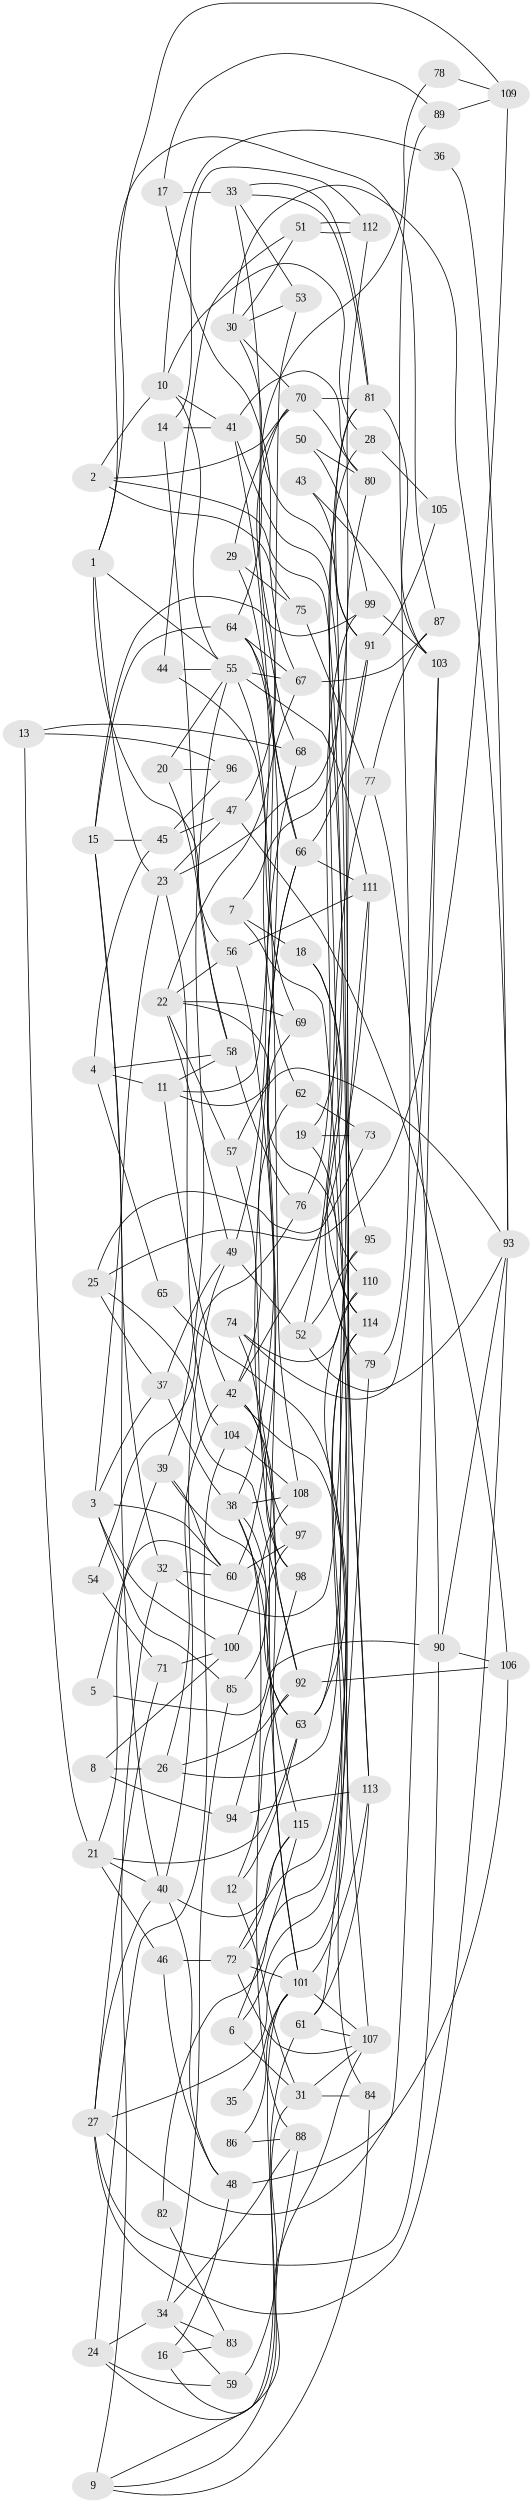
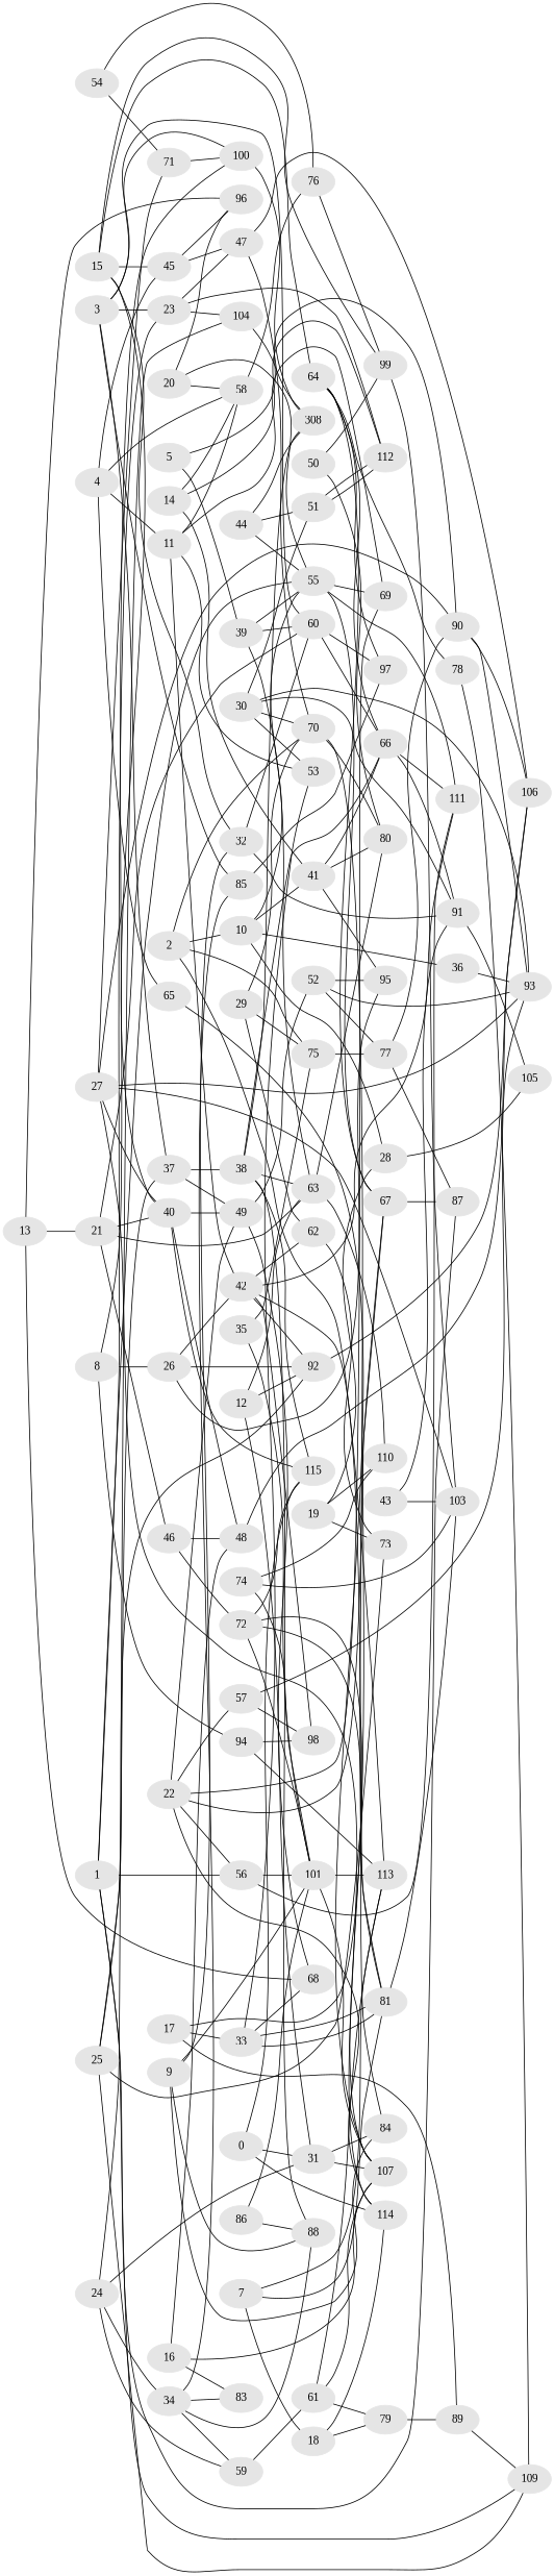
  graph {
    fontname="Liberation Serif"
    rankdir=LR
    node [color=gray90 fontname="Liberation Serif" style=filled]
    edge [fontname="Liberation Serif"]
    1
    23
    55
    56
    87
    109
    112
    47
    104
    69
    67
    111
    101
    2
    10
    70
    75
    113
    28
    36
    41
    81
    80
    77
    3
    37
    60
    85
    100
    49
    38
    66
    97
-   108
+   108 [label=308]
    4
    11
    45
    58
    65
    42
    53
    96
    76
    107
    5
    39
    90
    63
    93
    106
-   6
+   6 [label=0]
    31
    114
    115
    84
    7
    18
    79
    103
    8
    26
    94
    92
    95
    98
    9
    32
    88
    91
    105
    62
    12
    110
    13
    21
    68
    40
    46
    14
    15
    64
    99
    48
    78
    16
    83
    17
    33
    89
    19
    73
    20
    72
    22
    57
    52
    24
    34
    59
    61
    25
    27
    71
    29
    30
    51
    35
    43
    44
    50
    54
    74
-   82
    86
    1 -- 23
    1 -- 55
    1 -- 56
    1 -- 87
    1 -- 109
    23 -- 112
    23 -- 47
    23 -- 104
    55 -- 69
    55 -- 67
    55 -- 111
    56 -- 111
    56 -- 101
    47 -- 70
    47 -- 106
    104 -- 108
    67 -- 87
    101 -- 113
    101 -- 107
    2 -- 10
    2 -- 70
    2 -- 75
    2 -- 113
    10 -- 55
    10 -- 28
    10 -- 36
    10 -- 41
    70 -- 81
    70 -- 80
    75 -- 77
    28 -- 105
    36 -- 93
    41 -- 80
    41 -- 66
    41 -- 95
    81 -- 103
    77 -- 87
    77 -- 90
    3 -- 23
    3 -- 37
    3 -- 60
    3 -- 85
    3 -- 100
    37 -- 49
    37 -- 38
    60 -- 66
    60 -- 97
    85 -- 97
    100 -- 108
    49 -- 68
    49 -- 52
    38 -- 66
    38 -- 108
    38 -- 63
    38 -- 115
    38 -- 88
    66 -- 111
    66 -- 91
    4 -- 11
    4 -- 45
    4 -- 58
    4 -- 65
    11 -- 69
    11 -- 58
    11 -- 42
    11 -- 53
    45 -- 47
    45 -- 96
    58 -- 76
    65 -- 107
    42 -- 111
    42 -- 84
    42 -- 92
    42 -- 98
    42 -- 62
    76 -- 99
    5 -- 39
    5 -- 90
    39 -- 55
    39 -- 60
    39 -- 63
    90 -- 93
    90 -- 106
    63 -- 80
    63 -- 110
    6 -- 31
    6 -- 114
    6 -- 115
    31 -- 107
    31 -- 84
    7 -- 113
    7 -- 81
    7 -- 18
    18 -- 114
    18 -- 79
    79 -- 89
    8 -- 100
    8 -- 26
    8 -- 94
    26 -- 42
    26 -- 92
    26 -- 95
    94 -- 113
    94 -- 98
    92 -- 106
    9 -- 101
    9 -- 84
    9 -- 32
    9 -- 88
    32 -- 60
    32 -- 91
    91 -- 105
    62 -- 73
    12 -- 63
    12 -- 31
    12 -- 92
    13 -- 96
    13 -- 21
    13 -- 68
    21 -- 60
    21 -- 63
    21 -- 40
    21 -- 46
    40 -- 49
    40 -- 115
    40 -- 48
    46 -- 48
    46 -- 72
    14 -- 112
    14 -- 41
    14 -- 58
    15 -- 45
    15 -- 32
    15 -- 40
    15 -- 64
    15 -- 99
    64 -- 67
    64 -- 66
    64 -- 97
    64 -- 78
    99 -- 103
    48 -- 106
    78 -- 109
    16 -- 107
    16 -- 48
    16 -- 83
    17 -- 67
    17 -- 33
    17 -- 89
    33 -- 81
    33 -- 81
    33 -- 53
    33 -- 68
    89 -- 109
    19 -- 28
    19 -- 110
    19 -- 73
    20 -- 55
    20 -- 58
    20 -- 96
    72 -- 101
    72 -- 81
    72 -- 107
    72 -- 115
    22 -- 56
    22 -- 69
    22 -- 67
    22 -- 49
    22 -- 114
    22 -- 57
    57 -- 93
    57 -- 98
    52 -- 77
    52 -- 93
    52 -- 95
    24 -- 104
    24 -- 31
    24 -- 34
    24 -- 59
    34 -- 85
    34 -- 88
    34 -- 83
    34 -- 59
    59 -- 61
    61 -- 113
    61 -- 107
    61 -- 79
    25 -- 109
    25 -- 37
    25 -- 92
    25 -- 73
    27 -- 90
    27 -- 93
    27 -- 114
    27 -- 103
    27 -- 40
    27 -- 71
    71 -- 100
    29 -- 70
    29 -- 75
    29 -- 62
    30 -- 70
    30 -- 53
    30 -- 93
    30 -- 91
    30 -- 51
    51 -- 112
    51 -- 112
    35 -- 101
+   35 -- 75
    43 -- 103
    43 -- 91
    44 -- 55
    44 -- 108
    44 -- 51
    50 -- 80
    50 -- 99
    54 -- 76
    54 -- 71
    74 -- 101
    74 -- 103
    74 -- 110
-   82 -- 111
-   82 -- 83
    86 -- 101
    86 -- 88
  }
